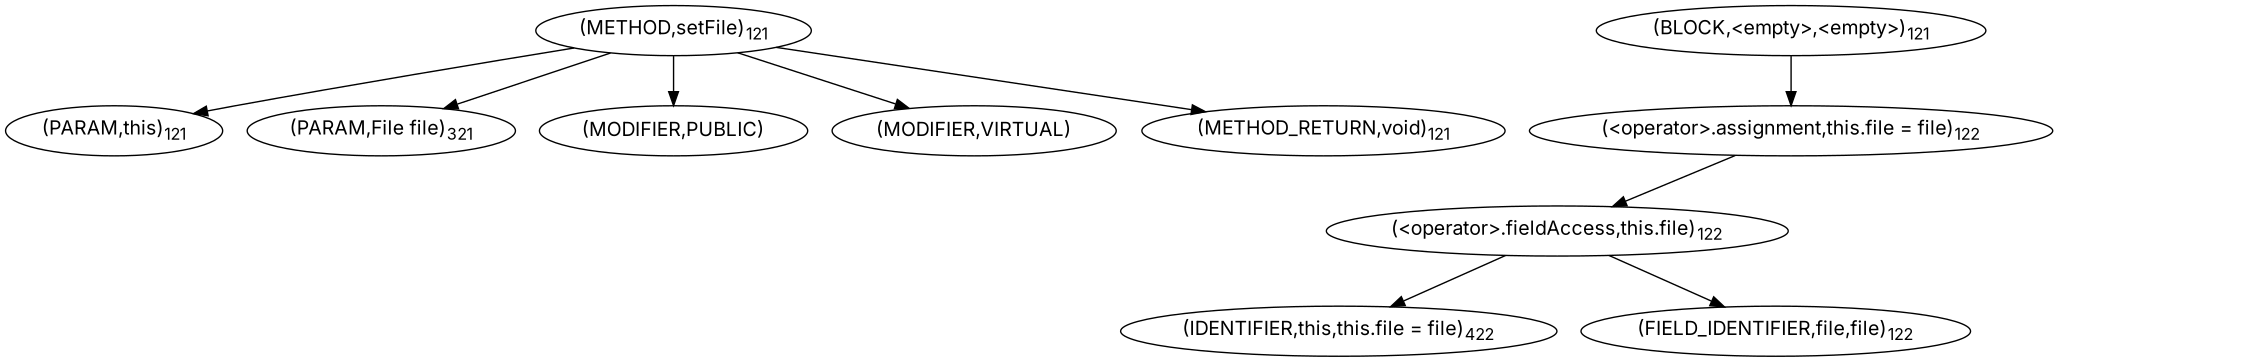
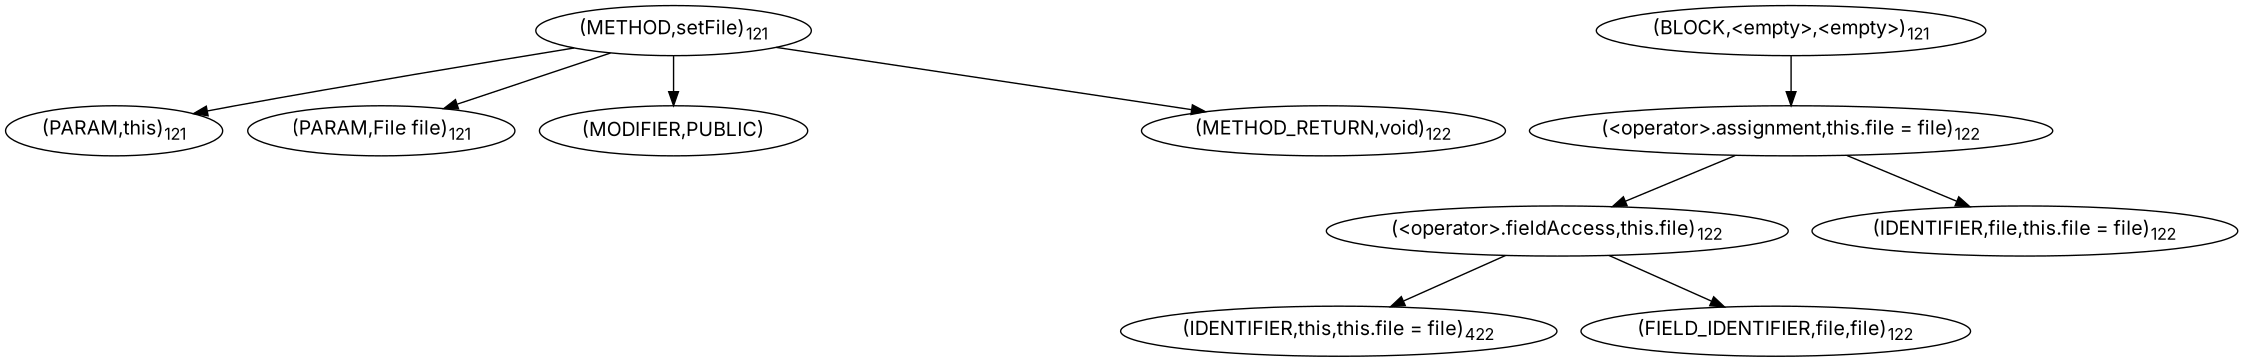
  digraph {
    fontname=Inter
    node [fontname=Inter]
    edge [fontname=Inter]
    n1 [label=<(METHOD,setFile)<SUB>121</SUB>>]
    n2 [label=<(PARAM,this)<SUB>121</SUB>>]
-   n3 [label=<(PARAM,File file)<SUB>321</SUB>>]
+   n3 [label=<(PARAM,File file)<SUB>121</SUB>>]
    n4 [label=<(MODIFIER,PUBLIC)>]
-   n5 [label=<(MODIFIER,VIRTUAL)>]
-   n6 [label=<(METHOD_RETURN,void)<SUB>121</SUB>>]
+   n6 [label=<(METHOD_RETURN,void)<SUB>122</SUB>>]
    n7 [label=<(BLOCK,&lt;empty&gt;,&lt;empty&gt;)<SUB>121</SUB>>]
    n8 [label=<(&lt;operator&gt;.assignment,this.file = file)<SUB>122</SUB>>]
    n9 [label=<(&lt;operator&gt;.fieldAccess,this.file)<SUB>122</SUB>>]
+   n10 [label=<(IDENTIFIER,file,this.file = file)<SUB>122</SUB>>]
    n11 [label=<(IDENTIFIER,this,this.file = file)<SUB>422</SUB>>]
    n12 [label=<(FIELD_IDENTIFIER,file,file)<SUB>122</SUB>>]
    n1 -> n2
    n1 -> n3
    n1 -> n4
-   n1 -> n5
    n1 -> n6
    n7 -> n8
    n8 -> n9
+   n8 -> n10
    n9 -> n11
    n9 -> n12
  }
